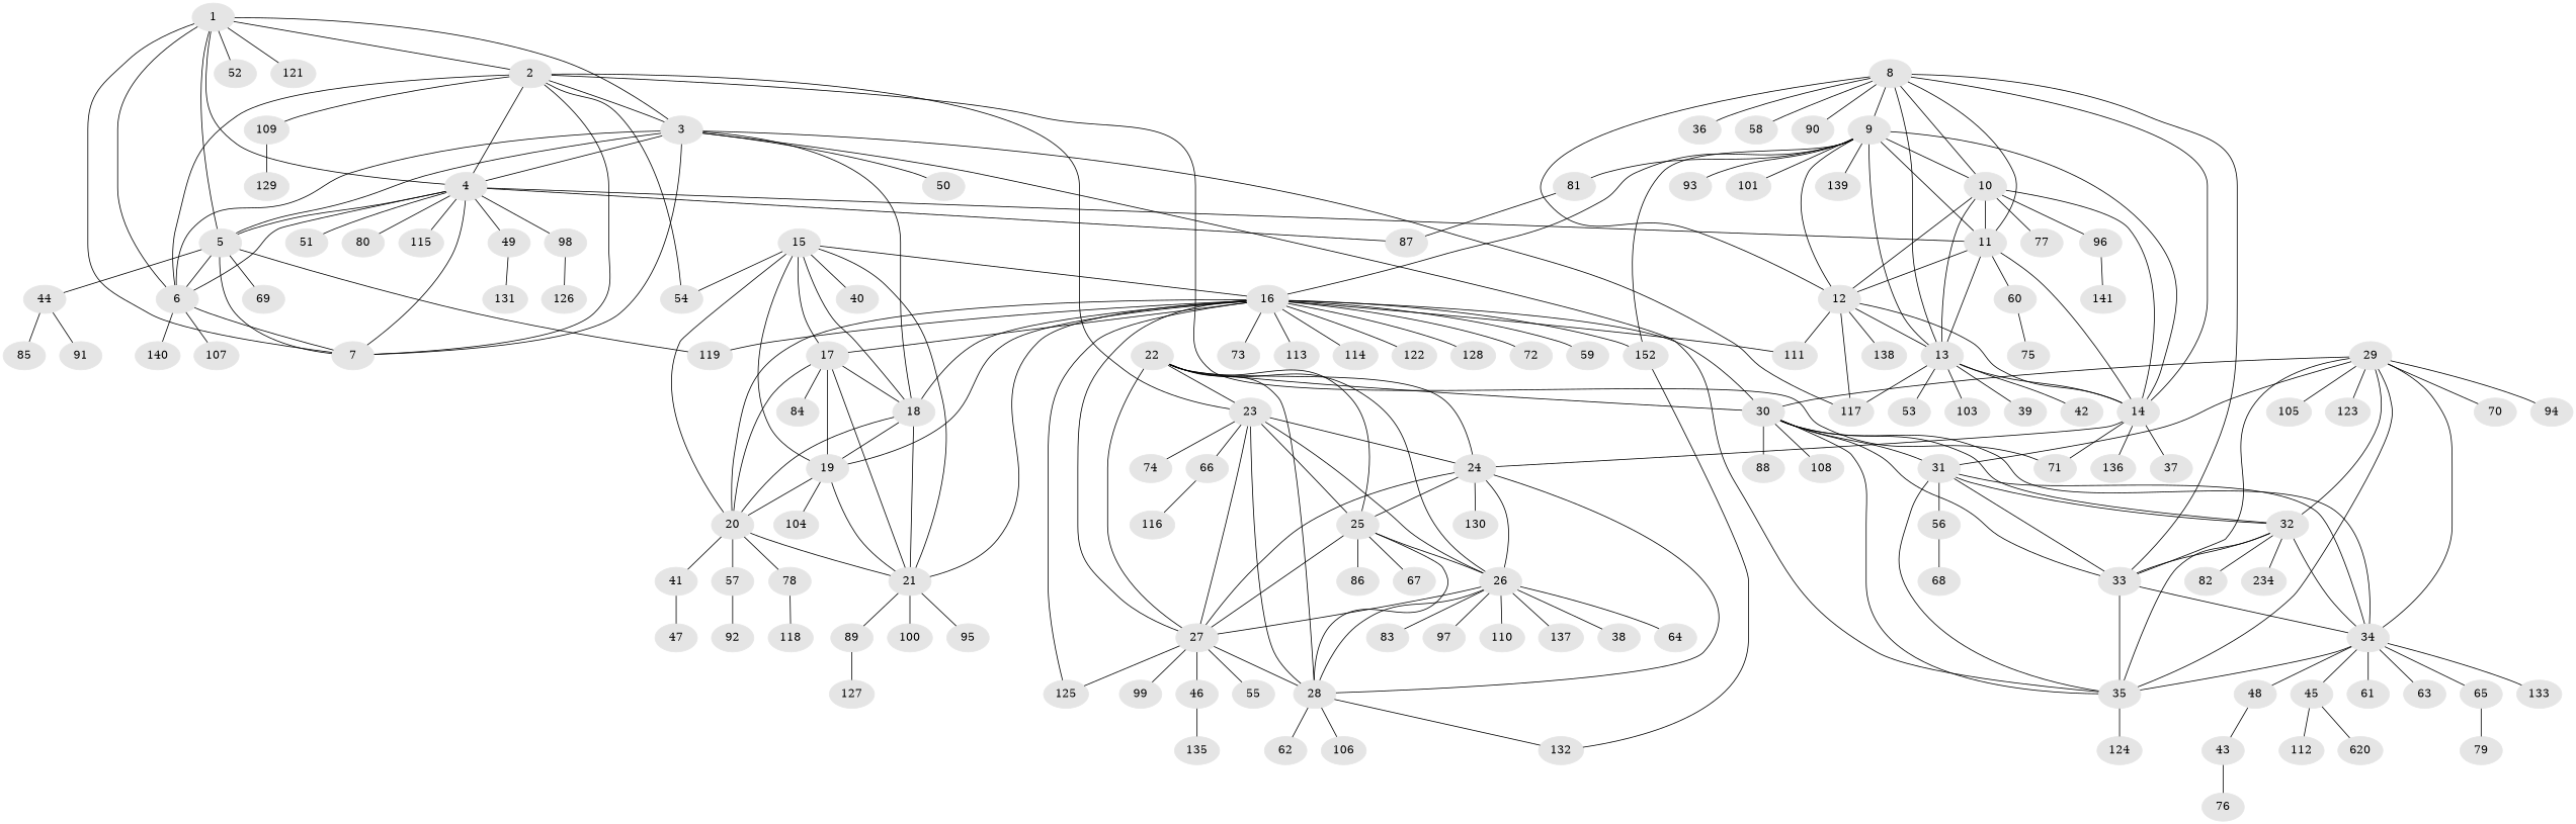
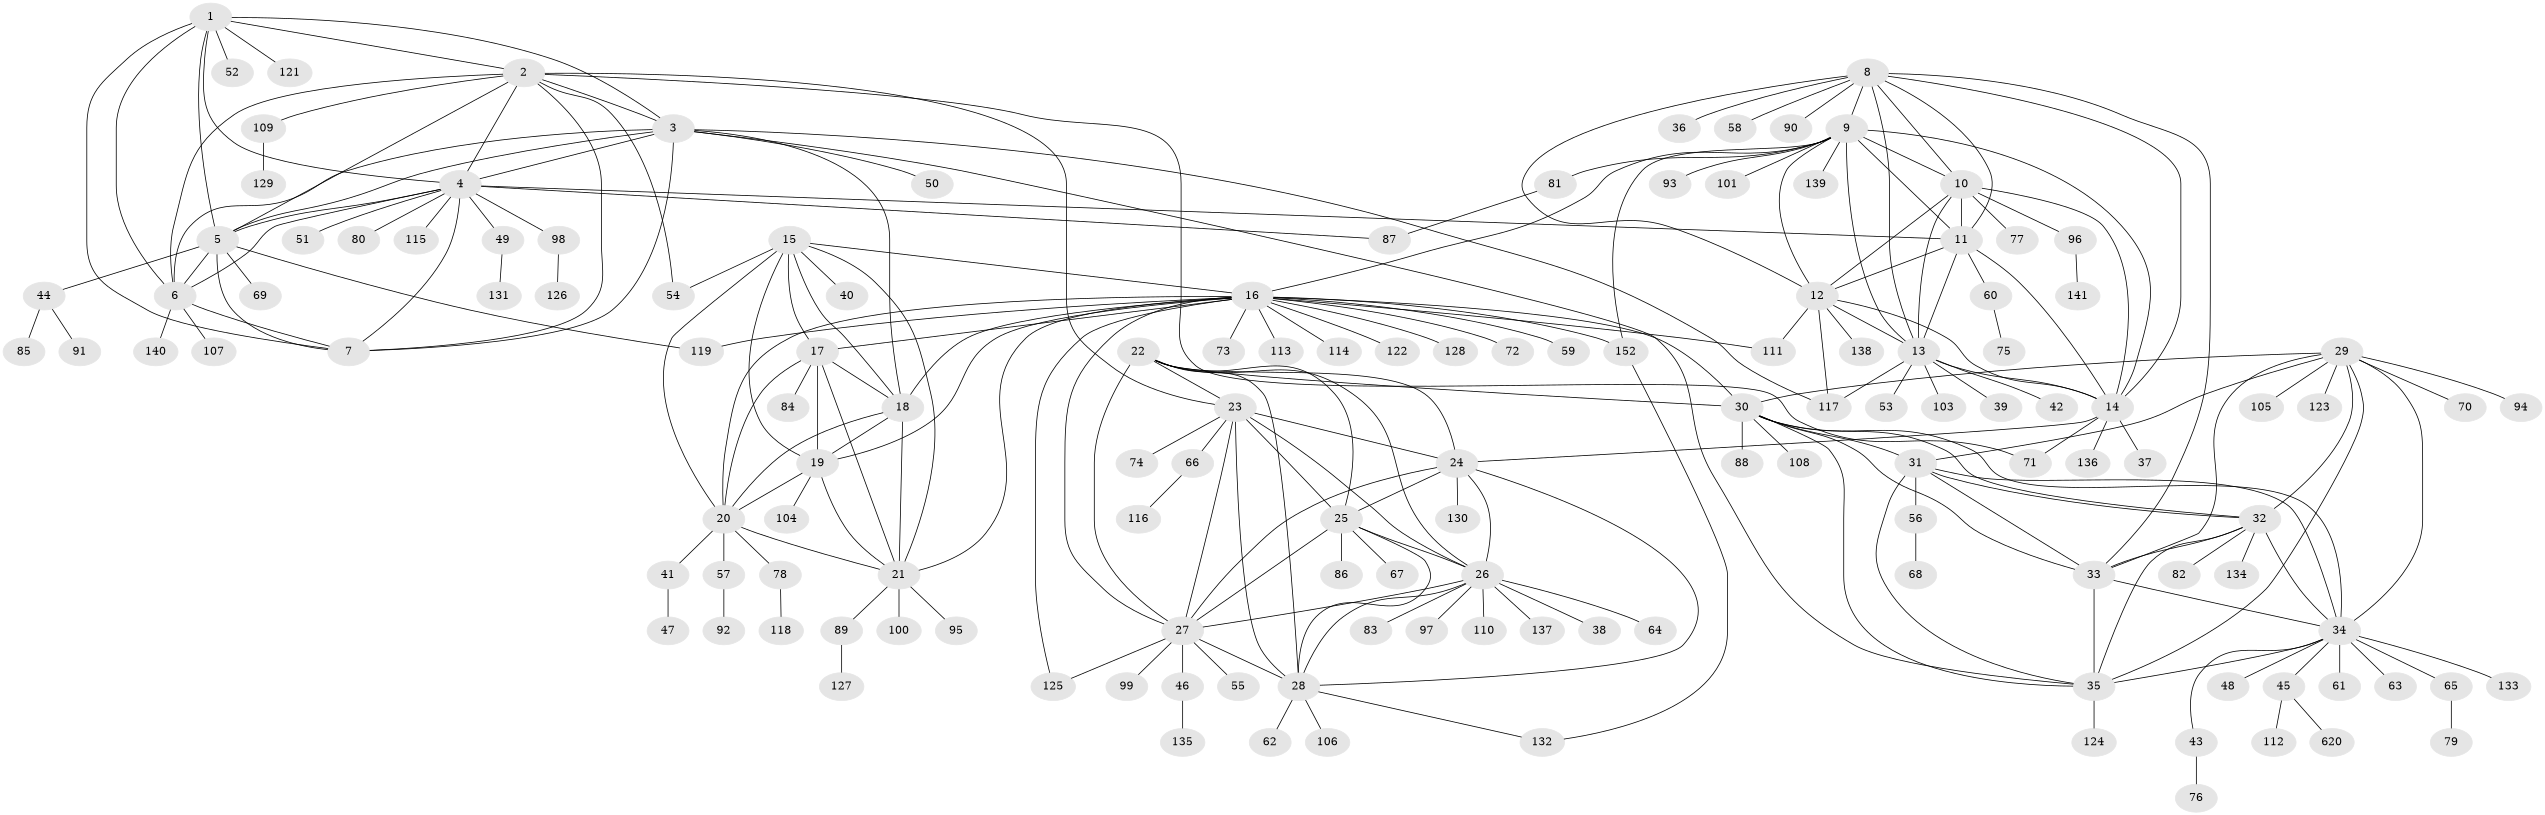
  graph {
    node [color=gray90 style=filled]
    1
    2
    3
    4
    5
    6
    7
    52
    121
    23
    54
    71
    109
    18
    35
    50
    117
    11
    49
    51
    80
    87
    98
    115
    44
    69
    119
    107
    140
    24
    27
    25
    26
    28
    66
    74
    129
    19
    20
    21
    124
    12
    13
    14
    60
    131
    126
    85
    91
    8
    9
    10
    33
    36
    58
    90
    16
    81
    93
    101
    n61 [label=152]
    139
    77
    96
    111
    138
    39
    42
    53
    103
    37
    136
    34
    72
    17
    30
    59
    73
    113
    114
    122
    125
    128
    132
    141
    75
    130
    15
    40
    84
    104
    41
    57
    78
    89
    95
    100
    46
    55
    99
    31
    32
    88
    108
    47
    92
    118
    127
    22
    67
    86
    38
    64
    83
    97
    110
    137
    62
    106
    116
    135
    29
    70
    94
    105
    123
    56
    82
-   134 [label=234]
+   134
    43
    45
    48
    61
    63
    65
    133
    68
    76
    112
    n140 [label=620]
    79
    1 -- 2
    1 -- 3
    1 -- 4
    1 -- 5
    1 -- 6
    1 -- 7
    1 -- 52
    1 -- 121
    2 -- 3
    2 -- 4
+   2 -- 5
    2 -- 6
    2 -- 7
    2 -- 23
    2 -- 54
    2 -- 71
    2 -- 109
    3 -- 4
    3 -- 5
    3 -- 6
    3 -- 7
    3 -- 18
    3 -- 35
    3 -- 50
    3 -- 117
    4 -- 5
    4 -- 6
    4 -- 7
    4 -- 11
    4 -- 49
    4 -- 51
    4 -- 80
    4 -- 87
    4 -- 98
    4 -- 115
    5 -- 6
    5 -- 7
    5 -- 44
    5 -- 69
    5 -- 119
    6 -- 7
    6 -- 107
    6 -- 140
    23 -- 24
    23 -- 27
    23 -- 25
    23 -- 26
    23 -- 28
    23 -- 66
    23 -- 74
    109 -- 129
    18 -- 19
    18 -- 20
    18 -- 21
    35 -- 124
    11 -- 12
    11 -- 13
    11 -- 14
    11 -- 60
    49 -- 131
    98 -- 126
    44 -- 85
    44 -- 91
    24 -- 27
    24 -- 25
    24 -- 26
    24 -- 28
    24 -- 130
    27 -- 28
    27 -- 125
    27 -- 46
    27 -- 55
    27 -- 99
    25 -- 27
    25 -- 26
    25 -- 28
    25 -- 67
    25 -- 86
    26 -- 27
    26 -- 28
    26 -- 38
    26 -- 64
    26 -- 83
    26 -- 97
    26 -- 110
    26 -- 137
    28 -- 132
    28 -- 62
    28 -- 106
    66 -- 116
    19 -- 20
    19 -- 21
    19 -- 104
    20 -- 21
    20 -- 41
    20 -- 57
    20 -- 78
    21 -- 89
    21 -- 95
    21 -- 100
    12 -- 117
    12 -- 13
    12 -- 14
    12 -- 111
    12 -- 138
    13 -- 117
    13 -- 14
    13 -- 39
    13 -- 42
    13 -- 53
    13 -- 103
    14 -- 71
    14 -- 24
    14 -- 37
    14 -- 136
    60 -- 75
    8 -- 11
    8 -- 12
    8 -- 13
    8 -- 14
    8 -- 9
    8 -- 10
    8 -- 33
    8 -- 36
    8 -- 58
    8 -- 90
    9 -- 11
    9 -- 12
    9 -- 13
    9 -- 14
    9 -- 10
    9 -- 16
    9 -- 81
    9 -- 93
    9 -- 101
    9 -- n61
    9 -- 139
    10 -- 11
    10 -- 12
    10 -- 13
    10 -- 14
    10 -- 77
    10 -- 96
    33 -- 35
    33 -- 34
    16 -- 18
    16 -- 119
    16 -- 27
    16 -- 19
    16 -- 20
    16 -- 21
    16 -- n61
    16 -- 111
    16 -- 72
    16 -- 17
    16 -- 30
    16 -- 59
    16 -- 73
    16 -- 113
    16 -- 114
    16 -- 122
    16 -- 125
    16 -- 128
    81 -- 87
    n61 -- 132
    96 -- 141
    34 -- 35
-   48 -- 43
+   34 -- 43
    34 -- 45
    34 -- 48
    34 -- 61
    34 -- 63
    34 -- 65
    34 -- 133
    17 -- 18
    17 -- 19
    17 -- 20
    17 -- 21
    17 -- 84
    30 -- 35
    30 -- 33
    30 -- 34
    30 -- 31
    30 -- 32
    30 -- 88
    30 -- 108
    15 -- 54
    15 -- 18
    15 -- 19
    15 -- 20
    15 -- 21
    15 -- 16
    15 -- 17
    15 -- 40
    41 -- 47
    57 -- 92
    78 -- 118
    89 -- 127
    46 -- 135
    31 -- 35
    31 -- 33
    31 -- 34
    31 -- 32
    31 -- 56
    32 -- 35
    32 -- 33
    32 -- 34
    32 -- 82
    32 -- 134
    22 -- 23
    22 -- 24
    22 -- 27
    22 -- 25
    22 -- 26
    22 -- 28
    22 -- 30
    29 -- 35
    29 -- 33
    29 -- 34
    29 -- 30
    29 -- 31
    29 -- 32
    29 -- 70
    29 -- 94
    29 -- 105
    29 -- 123
    56 -- 68
    43 -- 76
    45 -- 112
    45 -- n140
    65 -- 79
  }
